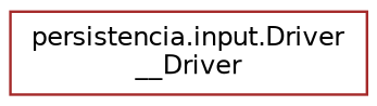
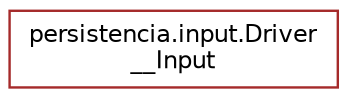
  digraph {
    rankdir=LR
-   n1 [color=brown fillcolor=white fontname=Helvetica fontsize=10 height=0.2 label="persistencia.input.Driver\l__Driver" shape=record style=filled width=0.4]
+   n1 [color=brown fillcolor=white fontname=Helvetica fontsize=10 height=0.2 label="persistencia.input.Driver\l__Input" shape=record style=filled width=0.4]
  }
